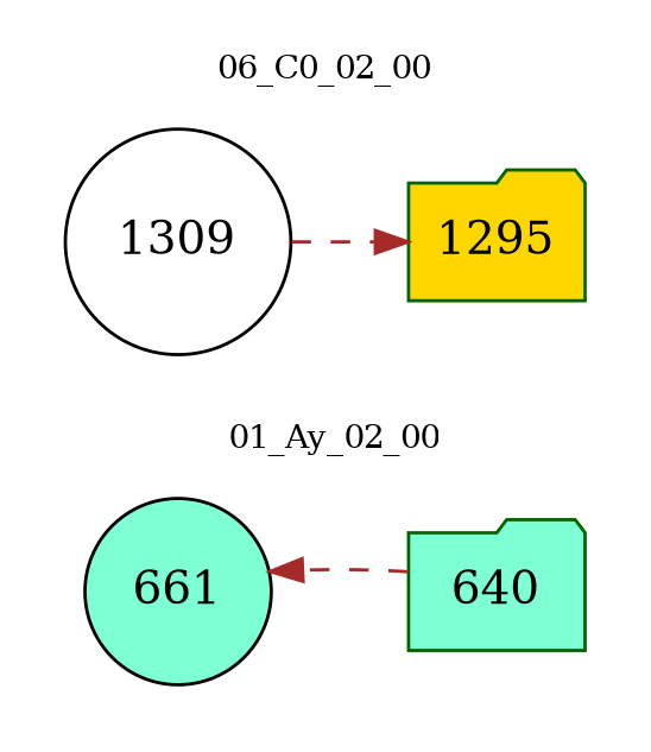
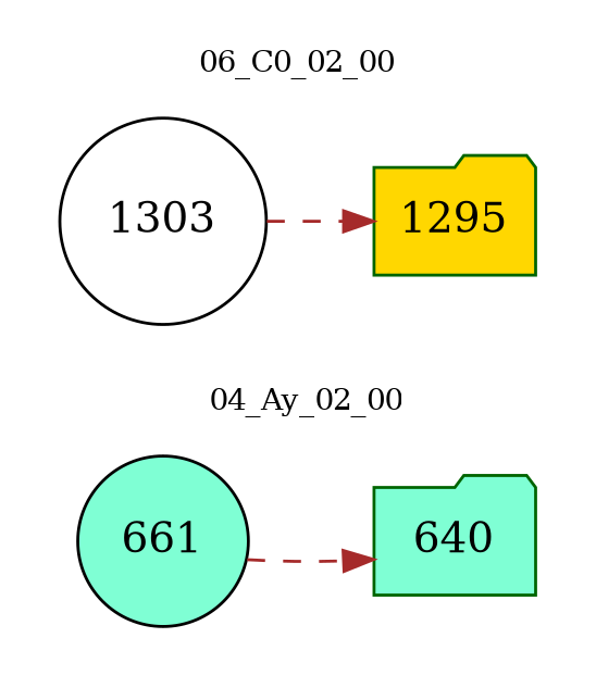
  digraph {
    rankdir=LR
    node [color=black fillcolor=aquamarine shape=circle style=filled]
    edge [color=brown style=dashed]
    n1 [label=661]
    n2 [color=darkgreen label=640 shape=folder]
-   n3 [fillcolor=white label=1309]
+   n3 [fillcolor=white label=1303]
    n4 [color=darkgreen fillcolor=gold label=1295 shape=folder]
    subgraph cluster_1 {
      color=white
      fontsize=10
-     label="01_Ay_02_00"
+     label="04_Ay_02_00"
      n1
      n2
    }
    subgraph cluster_2 {
      color=white
      fontsize=10
      label="06_C0_02_00"
      n3
      n4
    }
-   n2 -> n1
+   n1 -> n2
    n3 -> n4
  }
